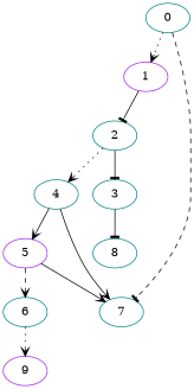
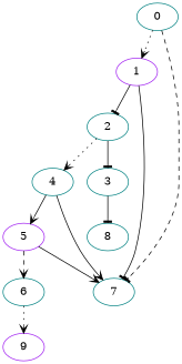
  digraph {
    node [color=teal]
    edge [arrowhead=vee style=solid]
    1 [color=purple]
    0
    7
    2
    3
    4
    8
    5 [color=purple]
    6
    9 [color=purple]
+   1 -> 7 [arrowhead=tee]
    1 -> 2 [arrowhead=tee]
    0 -> 1 [style=dotted]
    0 -> 7 [arrowhead=tee style=dashed]
    2 -> 3 [arrowhead=tee]
    2 -> 4 [style=dotted]
    3 -> 8 [arrowhead=tee]
    4 -> 7
    4 -> 5
    5 -> 7
    5 -> 6 [style=dashed]
    6 -> 9 [style=dotted]
  }
